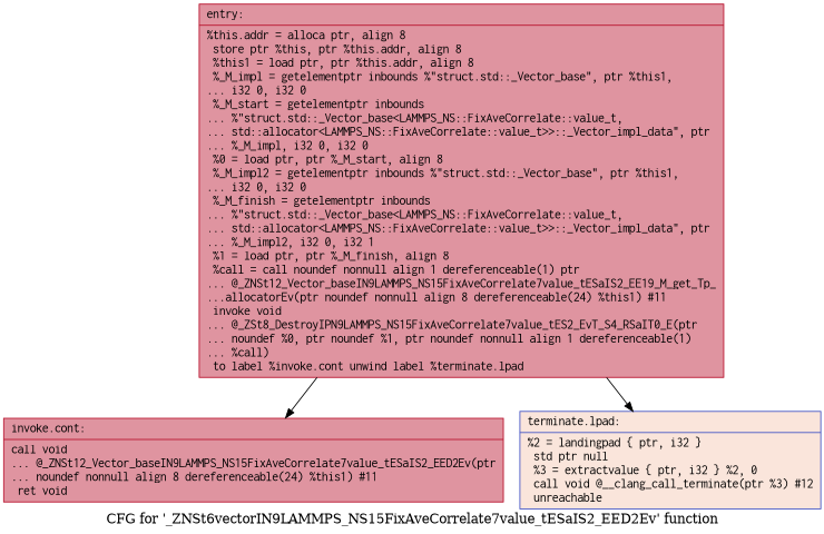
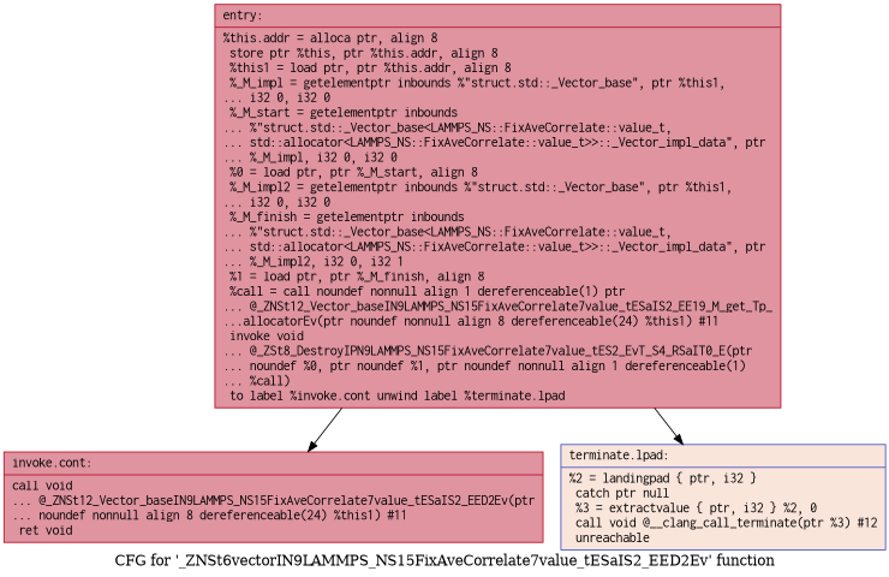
  digraph {
    label="CFG for '_ZNSt6vectorIN9LAMMPS_NS15FixAveCorrelate7value_tESaIS2_EED2Ev' function"
    node [color="#b70d28ff" fillcolor="#b70d2870" fontname=Courier shape=record style=filled]
    n1 [label="{entry:\l|  %this.addr = alloca ptr, align 8\l  store ptr %this, ptr %this.addr, align 8\l  %this1 = load ptr, ptr %this.addr, align 8\l  %_M_impl = getelementptr inbounds %\"struct.std::_Vector_base\", ptr %this1,\l... i32 0, i32 0\l  %_M_start = getelementptr inbounds\l... %\"struct.std::_Vector_base\<LAMMPS_NS::FixAveCorrelate::value_t,\l... std::allocator\<LAMMPS_NS::FixAveCorrelate::value_t\>\>::_Vector_impl_data\", ptr\l... %_M_impl, i32 0, i32 0\l  %0 = load ptr, ptr %_M_start, align 8\l  %_M_impl2 = getelementptr inbounds %\"struct.std::_Vector_base\", ptr %this1,\l... i32 0, i32 0\l  %_M_finish = getelementptr inbounds\l... %\"struct.std::_Vector_base\<LAMMPS_NS::FixAveCorrelate::value_t,\l... std::allocator\<LAMMPS_NS::FixAveCorrelate::value_t\>\>::_Vector_impl_data\", ptr\l... %_M_impl2, i32 0, i32 1\l  %1 = load ptr, ptr %_M_finish, align 8\l  %call = call noundef nonnull align 1 dereferenceable(1) ptr\l... @_ZNSt12_Vector_baseIN9LAMMPS_NS15FixAveCorrelate7value_tESaIS2_EE19_M_get_Tp_\l...allocatorEv(ptr noundef nonnull align 8 dereferenceable(24) %this1) #11\l  invoke void\l... @_ZSt8_DestroyIPN9LAMMPS_NS15FixAveCorrelate7value_tES2_EvT_S4_RSaIT0_E(ptr\l... noundef %0, ptr noundef %1, ptr noundef nonnull align 1 dereferenceable(1)\l... %call)\l          to label %invoke.cont unwind label %terminate.lpad\l}"]
    n2 [label="{invoke.cont:\l|  call void\l... @_ZNSt12_Vector_baseIN9LAMMPS_NS15FixAveCorrelate7value_tESaIS2_EED2Ev(ptr\l... noundef nonnull align 8 dereferenceable(24) %this1) #11\l  ret void\l}"]
-   n3 [color="#3d50c3ff" fillcolor="#f4c5ad70" label="{terminate.lpad:\l|  %2 = landingpad \{ ptr, i32 \}\l          std ptr null\l  %3 = extractvalue \{ ptr, i32 \} %2, 0\l  call void @__clang_call_terminate(ptr %3) #12\l  unreachable\l}"]
+   n3 [color="#3d50c3ff" fillcolor="#f4c5ad70" label="{terminate.lpad:\l|  %2 = landingpad \{ ptr, i32 \}\l          catch ptr null\l  %3 = extractvalue \{ ptr, i32 \} %2, 0\l  call void @__clang_call_terminate(ptr %3) #12\l  unreachable\l}"]
    n1 -> n2
    n1 -> n3
  }
